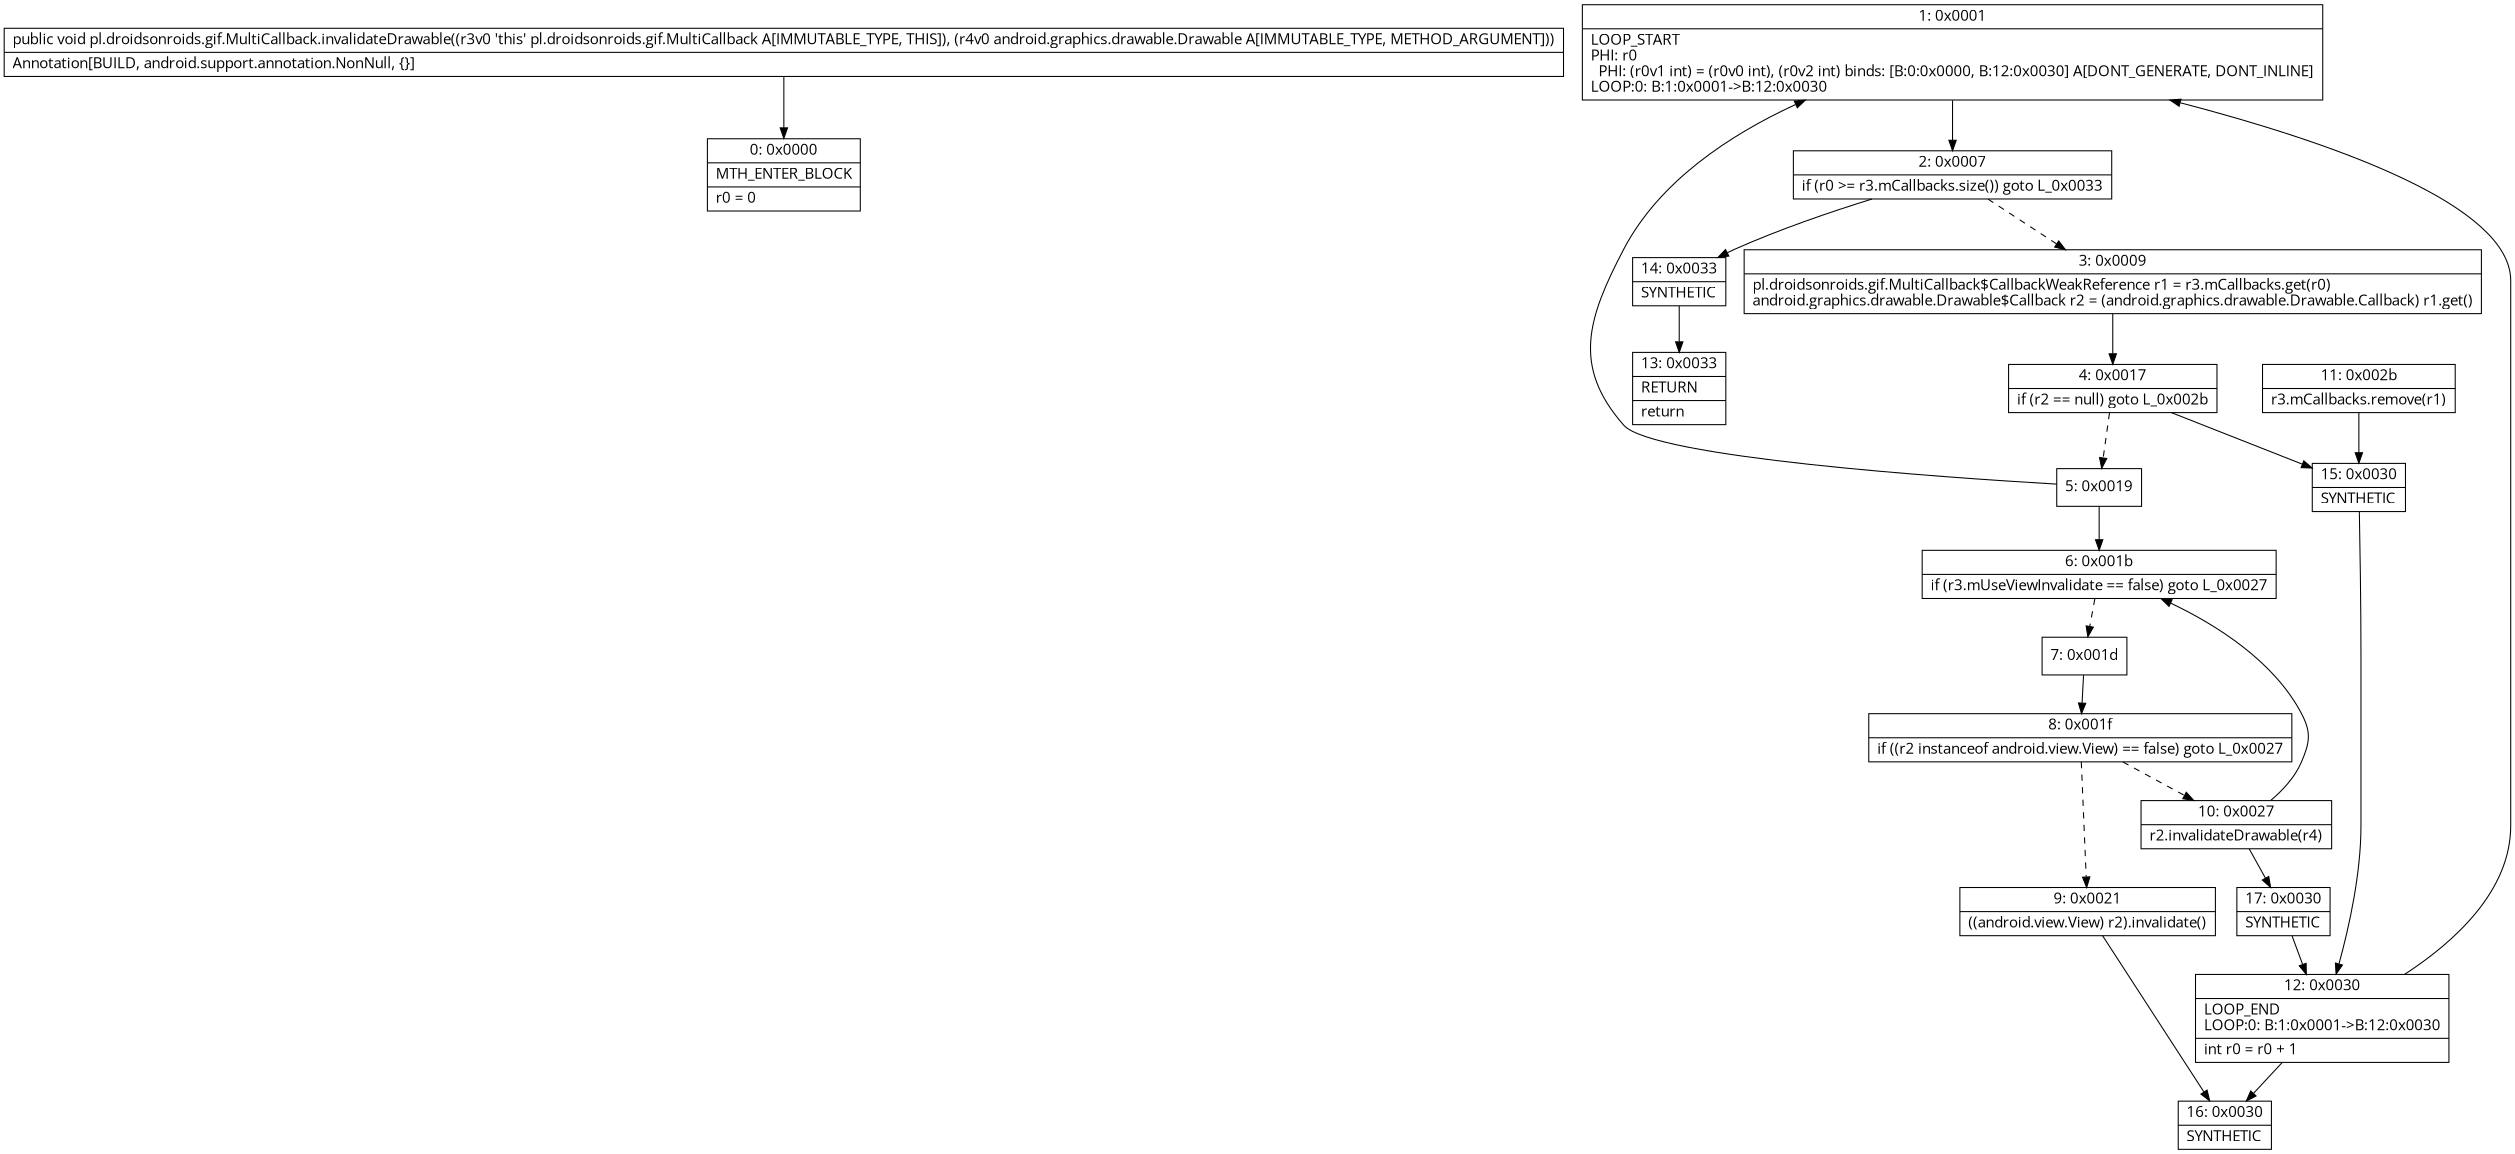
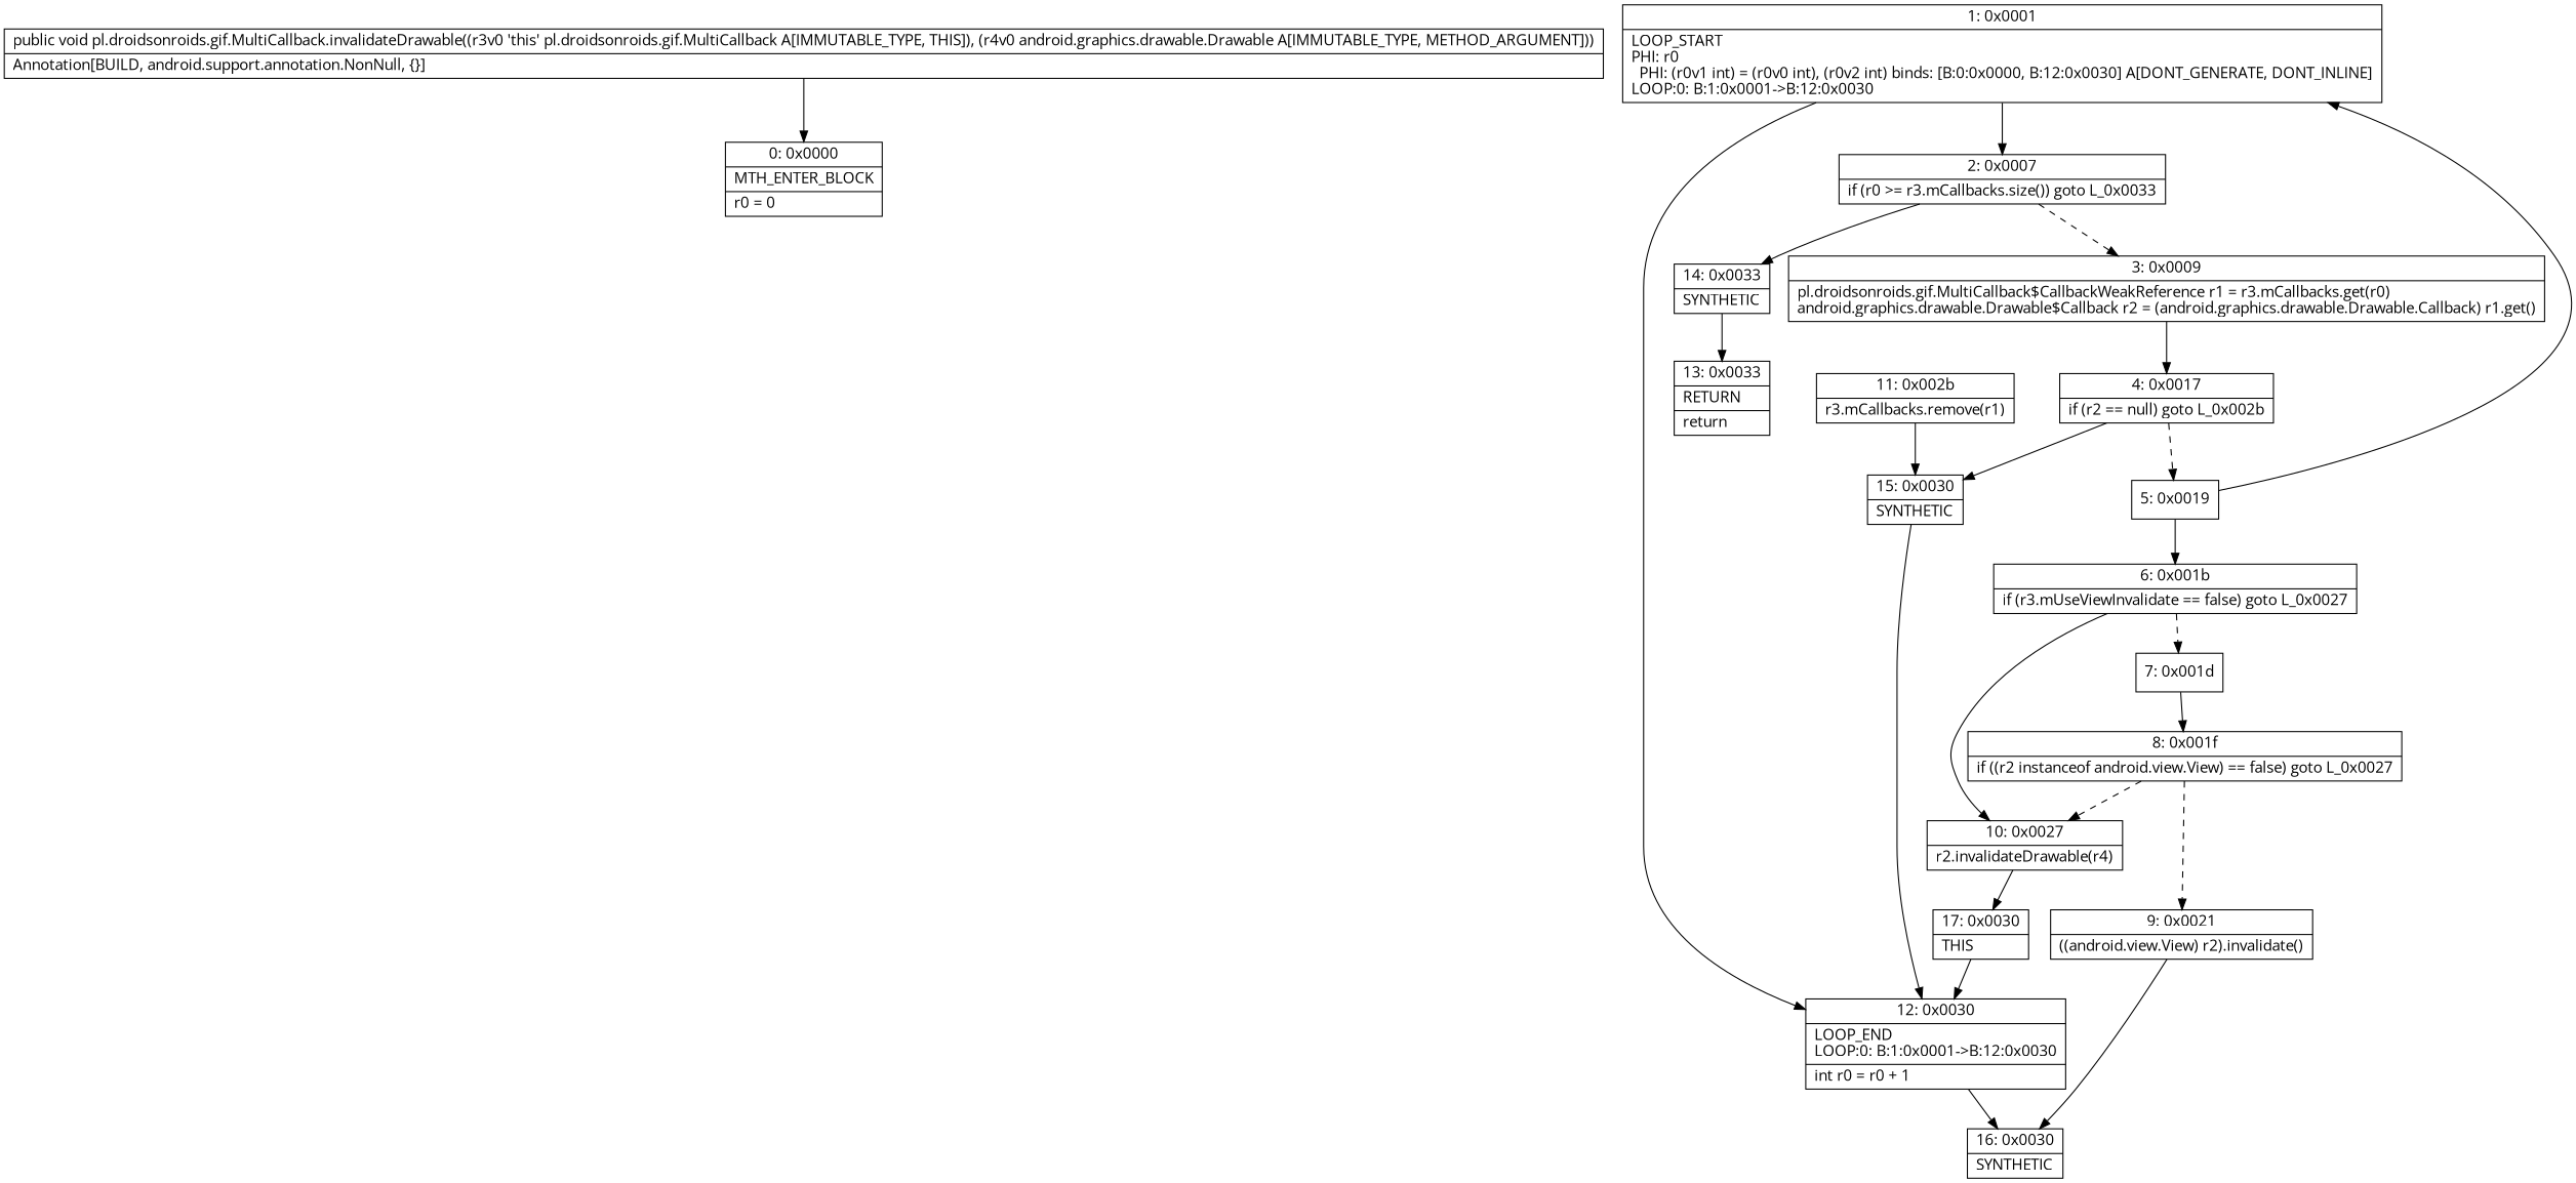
  digraph {
    fontname="Open Sans"
    node [fontname="Open Sans" shape=record]
    edge [fontname="Open Sans"]
    n1 [label="{0\:\ 0x0000|MTH_ENTER_BLOCK\l|r0 = 0\l}"]
    n2 [label="{1\:\ 0x0001|LOOP_START\lPHI: r0 \l  PHI: (r0v1 int) = (r0v0 int), (r0v2 int) binds: [B:0:0x0000, B:12:0x0030] A[DONT_GENERATE, DONT_INLINE]\lLOOP:0: B:1:0x0001\-\>B:12:0x0030\l}"]
    n3 [label="{2\:\ 0x0007|if (r0 \>= r3.mCallbacks.size()) goto L_0x0033\l}"]
    n4 [label="{3\:\ 0x0009|pl.droidsonroids.gif.MultiCallback$CallbackWeakReference r1 = r3.mCallbacks.get(r0)\landroid.graphics.drawable.Drawable$Callback r2 = (android.graphics.drawable.Drawable.Callback) r1.get()\l}"]
    n5 [label="{14\:\ 0x0033|SYNTHETIC\l}"]
    n6 [label="{4\:\ 0x0017|if (r2 == null) goto L_0x002b\l}"]
    n7 [label="{13\:\ 0x0033|RETURN\l|return\l}"]
    n8 [label="{5\:\ 0x0019}"]
    n9 [label="{15\:\ 0x0030|SYNTHETIC\l}"]
    n10 [label="{6\:\ 0x001b|if (r3.mUseViewInvalidate == false) goto L_0x0027\l}"]
    n11 [label="{11\:\ 0x002b|r3.mCallbacks.remove(r1)\l}"]
    n12 [label="{7\:\ 0x001d}"]
    n13 [label="{10\:\ 0x0027|r2.invalidateDrawable(r4)\l}"]
    n14 [label="{8\:\ 0x001f|if ((r2 instanceof android.view.View) == false) goto L_0x0027\l}"]
-   n15 [label="{17\:\ 0x0030|SYNTHETIC\l}"]
+   n15 [label="{17\:\ 0x0030|THIS\l}"]
    n16 [label="{9\:\ 0x0021|((android.view.View) r2).invalidate()\l}"]
    n17 [label="{16\:\ 0x0030|SYNTHETIC\l}"]
    n18 [label="{12\:\ 0x0030|LOOP_END\lLOOP:0: B:1:0x0001\-\>B:12:0x0030\l|int r0 = r0 + 1\l}"]
    n19 [label="{public void pl.droidsonroids.gif.MultiCallback.invalidateDrawable((r3v0 'this' pl.droidsonroids.gif.MultiCallback A[IMMUTABLE_TYPE, THIS]), (r4v0 android.graphics.drawable.Drawable A[IMMUTABLE_TYPE, METHOD_ARGUMENT]))  | Annotation[BUILD, android.support.annotation.NonNull, \{\}]\l}"]
    n2 -> n3
    n3 -> n4 [style=dashed]
    n3 -> n5
    n4 -> n6
    n5 -> n7
    n6 -> n8 [style=dashed]
    n6 -> n9
    n8 -> n2
    n8 -> n10
    n9 -> n18
    n10 -> n12 [style=dashed]
-   n13 -> n10
+   n10 -> n13
    n11 -> n9
    n12 -> n14
    n13 -> n15
    n14 -> n13 [style=dashed]
    n14 -> n16 [style=dashed]
    n15 -> n18
    n16 -> n17
-   n18 -> n2
+   n2 -> n18
    n18 -> n17
    n19 -> n1
  }
